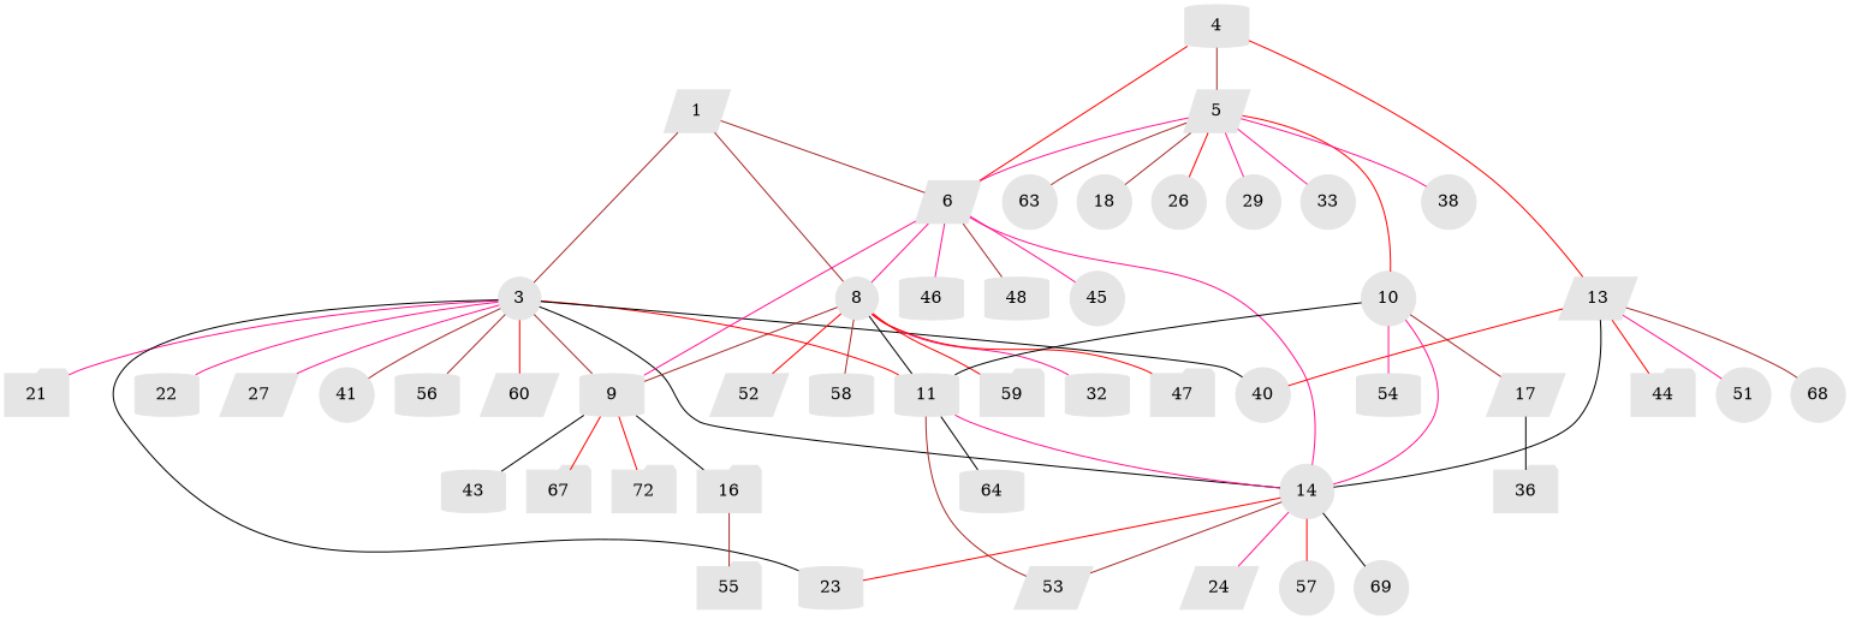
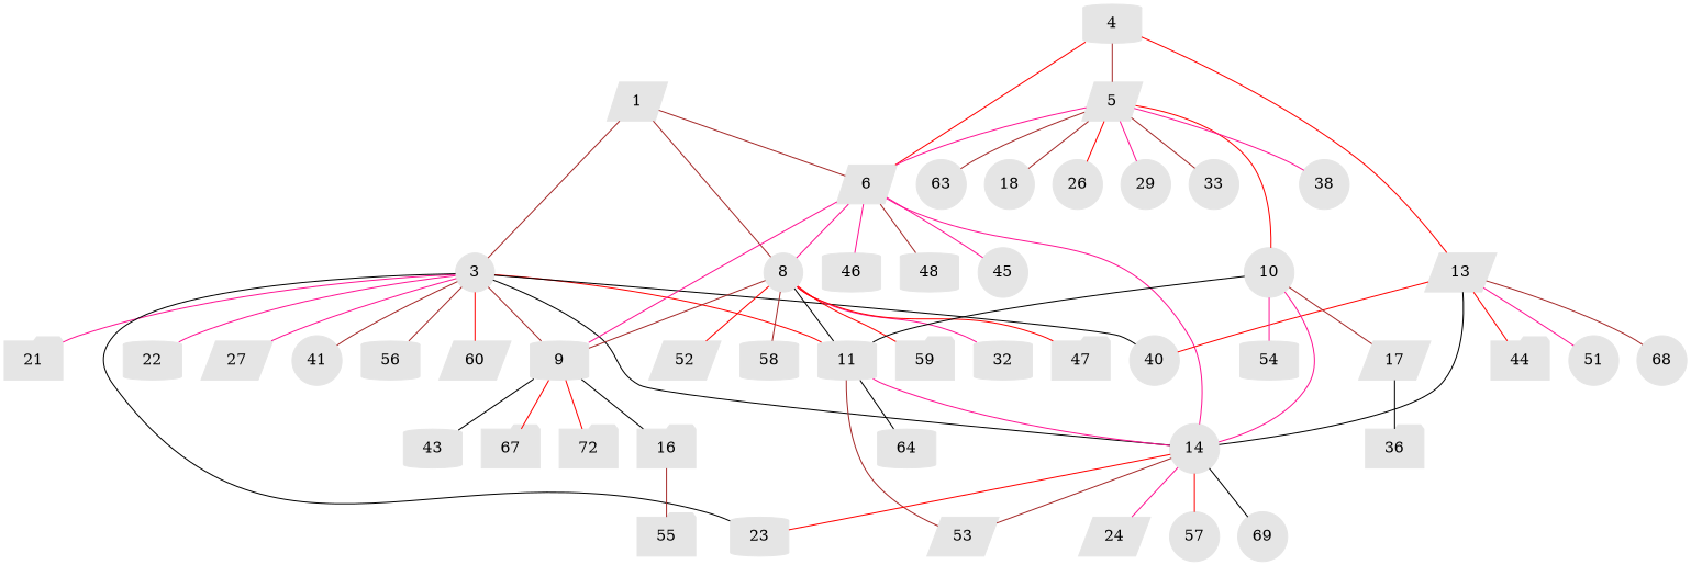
  graph {
    node [color=gray90 shape=circle style=filled]
    edge [color=brown]
    1 [shape=parallelogram super="+2"]
    3 [super="+34"]
    6 [shape=parallelogram super="+7"]
    8 [super="+30"]
    9 [shape=cylinder super="+28"]
    11 [shape=cylinder super="+31"]
    14 [super="+15"]
    21 [shape=folder]
    22 [shape=cylinder super="+37"]
    23 [shape=cylinder]
    27 [shape=parallelogram]
    40 [super="+62"]
    41 [super="+49"]
    56 [shape=cylinder]
    60 [shape=parallelogram]
    45
    46 [shape=cylinder]
    48 [shape=cylinder]
    32 [shape=cylinder]
    47 [shape=folder]
    52 [shape=parallelogram]
    58 [shape=cylinder]
    59 [shape=folder super="+66"]
    16 [shape=folder super="+19"]
    43 [shape=cylinder]
    67 [shape=folder]
    72 [shape=folder]
    53 [shape=parallelogram]
    64 [shape=cylinder]
    24 [shape=parallelogram]
    57
    69
    4 [shape=cylinder super="+71"]
    5 [shape=parallelogram super="+50"]
    13 [shape=parallelogram super="+35"]
    10 [super="+12"]
    18
    26 [super="+65"]
    29 [super="+42"]
    33
    38
    63
    44 [shape=folder]
    51
    68
    17 [shape=parallelogram super="+70"]
    54 [shape=cylinder]
    55 [shape=folder super="+61"]
    36 [shape=folder]
    1 -- 3 [weight=2]
    1 -- 6
    1 -- 8
    3 -- 9
    3 -- 11 [color=red]
    3 -- 14 [color=black]
    3 -- 21 [color=deeppink]
    3 -- 22 [color=deeppink]
    3 -- 23 [color=black]
    3 -- 27 [color=deeppink]
    3 -- 40 [color=black]
    3 -- 41
    3 -- 56
    3 -- 60 [color=red]
    6 -- 8 [color=deeppink]
    6 -- 9 [color=deeppink]
    6 -- 14 [color=deeppink]
    6 -- 45 [color=deeppink]
    6 -- 46 [color=deeppink]
    6 -- 48
    8 -- 9
    8 -- 11 [color=black]
    8 -- 32 [color=deeppink]
    8 -- 47 [color=red]
    8 -- 52 [color=red]
    8 -- 58
    8 -- 59 [color=red]
    9 -- 16 [color=black]
    9 -- 43 [color=black]
    9 -- 67 [color=red]
    9 -- 72 [color=red]
    11 -- 14 [color=deeppink]
    11 -- 53
    11 -- 64 [color=black]
    14 -- 23 [color=red]
    14 -- 53
    14 -- 24 [color=deeppink]
    14 -- 57 [color=red]
    14 -- 69 [color=black]
    16 -- 55
    4 -- 6 [color=red]
    4 -- 5
    4 -- 13 [color=red]
    5 -- 6 [color=deeppink]
    5 -- 10 [color=red]
    5 -- 18
    5 -- 26 [color=red]
    5 -- 29 [color=deeppink]
-   5 -- 33 [color=deeppink]
+   5 -- 33
    5 -- 38 [color=deeppink]
    5 -- 63
    13 -- 14 [color=black weight=2]
    13 -- 40 [color=red]
    13 -- 44 [color=red]
    13 -- 51 [color=deeppink]
    13 -- 68
    10 -- 11 [color=black weight=2]
    10 -- 14 [color=deeppink]
    10 -- 17
    10 -- 54 [color=deeppink]
    17 -- 36 [color=black]
  }
